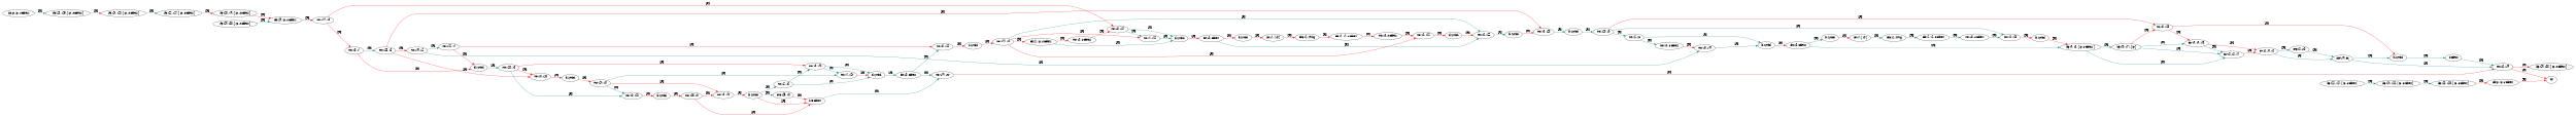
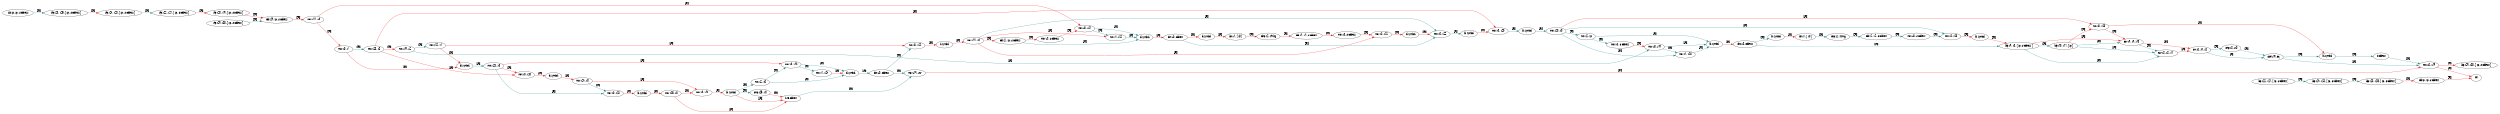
  digraph {
    fontname="Patrick Hand"
    rankdir=LR
    node [fontname="Patrick Hand"]
    edge [color=red fontname="Patrick Hand"]
    n1 [label="sub sp , sp , # address"]
    n2 [label="stp x28 , x25 , [ sp , # address ]"]
    n3 [label="stp x24 , x23 , [ sp , # address ]"]
    n4 [label="stp x22 , x21 , [ sp , # address ]"]
    n5 [label="stp x20 , x19 , [ sp , # address ]"]
    n6 [label="add x29 , sp , # address"]
    n7 [label="stp x29 , x30 , [ sp , # address ]"]
    n8 [label="mov w21 , w0"]
    n9 [label="mov x0 , x1"]
    n10 [label="mov w0 , w21"]
    n11 [label="mov x20 , x3"]
    n12 [label="bl symbol"]
    n13 [label="mov x1 , x22"]
    n14 [label="bl symbol"]
    n15 [label="mov w19 , w2"]
    n16 [label="mov x0 , x20"]
    n17 [label="mov x0 , x20"]
    n18 [label="mov x23 , x0"]
    n19 [label="mov x22 , x1"]
    n20 [label="mov w0 , w19"]
    n21 [label="bl symbol"]
    n22 [label="bl symbol"]
    n23 [label="mov x0 , x22"]
+   n24 [label="mov x1 , x20"]
    n25 [label="bl symbol"]
    n26 [label="bl symbol"]
    n27 [label="mov x0 , x23"]
    n28 [label="mov x0 , x23"]
    n29 [label="bl symbol"]
    n30 [label="mov x1 , x24"]
    n31 [label="bl symbol"]
    n32 [label="mov x24 , x0"]
    n33 [label="mov x0 , x24"]
    n34 [label="bl symbol"]
    n35 [label="mov x25 , x0"]
    n36 [label="b.ne address"]
    n37 [label="mov w19 , wzr"]
    n38 [label="cmp x25 , x0"]
    n39 [label="mov x2 , x0"]
    n40 [label="mov w0 , w19"]
    n41 [label="ldp x29 , x30 , [ sp , # address ]"]
    n42 [label=ret]
    n43 [label="cbz w0 , address"]
    n44 [label="mov x22 , x0"]
    n45 [label="add x2 , sp , # address"]
    n46 [label="mov x0 , x22"]
    n47 [label="mov x3 , x22"]
    n48 [label="mov w3 , # address"]
    n49 [label="bl symbol"]
    n50 [label="bl symbol"]
    n51 [label="cbz w0 , address"]
    n52 [label="bl symbol"]
    n53 [label="ldr w1 , [ x0 ]"]
    n54 [label="adrp x2 , string"]
    n55 [label="mov x20 , x0"]
    n56 [label="mov x2 , sp"]
    n57 [label="mov x0 , x20"]
    n58 [label="mov x3 , x20"]
    n59 [label="mov w3 , # address"]
    n60 [label="eor x9 , x9 , x10"]
    n61 [label="bl symbol"]
    n62 [label="bl symbol"]
    n63 [label="cbz w0 , address"]
    n64 [label="ldp x9 , x8 , [ sp , # address ]"]
    n65 [label="bl symbol"]
    n66 [label="ldp x10 , x11 , [ sp ]"]
    n67 [label="eor x8 , x8 , x11"]
    n68 [label="ldr w1 , [ x0 ]"]
    n69 [label="orr x8 , x9 , x8"]
    n70 [label="adrp x2 , string"]
    n71 [label="add x2 , x2 , # address"]
    n72 [label="mov w0 , # address"]
    n73 [label="b address"]
    n74 [label="cmp x8 , # 0"]
    n75 [label="cset w19 , eq"]
    n76 [label="add x2 , x2 , # address"]
    n77 [label="mov w0 , # address"]
    n78 [label="ldp x22 , x21 , [ sp , # address ]"]
    n79 [label="ldp x24 , x23 , [ sp , # address ]"]
    n80 [label="ldp x28 , x25 , [ sp , # address ]"]
    n81 [label="add sp , sp , # address"]
    n1 -> n2 [color=teal label=CFG]
    n2 -> n3 [label=CFG]
    n3 -> n4 [color=teal label=CFG]
    n4 -> n5 [label=CFG]
    n5 -> n6 [label=CFG]
    n6 -> n8 [label=CFG]
    n7 -> n6 [color=teal label=CFG]
    n8 -> n9 [label=CFG]
    n8 -> n10 [label=DFG]
    n9 -> n11 [color=teal label=CFG]
    n9 -> n12 [label=DFG]
    n10 -> n13 [color=teal label=CFG]
    n10 -> n14 [color=teal label=DFG]
    n11 -> n15 [label=CFG]
    n11 -> n16 [label=DFG]
    n11 -> n17 [label=DFG]
    n12 -> n18 [color=teal label=DFG]
    n13 -> n14 [color=teal label=DFG]
    n14 -> n51 [label=DFG]
    n15 -> n19 [color=teal label=CFG]
    n15 -> n20 [color=teal label=DFG]
    n16 -> n21 [label=DFG]
    n17 -> n22 [color=teal label=DFG]
    n18 -> n16 [label=CFG]
    n18 -> n27 [color=teal label=DFG]
    n18 -> n28 [label=DFG]
    n19 -> n12 [label=CFG]
    n19 -> n23 [label=DFG]
+   n20 -> n24 [color=teal label=CFG]
    n20 -> n25 [color=teal label=DFG]
    n21 -> n32 [label=DFG]
    n22 -> n55 [color=teal label=DFG]
    n23 -> n26 [label=DFG]
+   n24 -> n25 [color=teal label=DFG]
    n25 -> n63 [label=DFG]
    n26 -> n44 [label=DFG]
    n27 -> n29 [label=DFG]
    n28 -> n30 [color=teal label=CFG]
    n28 -> n31 [color=teal label=DFG]
    n29 -> n35 [label=DFG]
    n30 -> n31 [label=DFG]
    n31 -> n43 [color=teal label=DFG]
    n32 -> n27 [color=teal label=CFG]
-   n32 -> n30 [color=teal label=DFG]
    n32 -> n33 [label=DFG]
    n33 -> n34 [label=DFG]
    n34 -> n36 [label=DFG]
    n34 -> n38 [color=teal label=CFG]
    n34 -> n39 [color=teal label=DFG]
    n35 -> n33 [label=CFG]
    n35 -> n36 [label=DFG]
    n36 -> n37 [color=teal label=CFG]
    n37 -> n40 [label=DFG]
    n38 -> n36 [label=CFG]
    n39 -> n28 [color=teal label=CFG]
    n39 -> n31 [color=teal label=DFG]
    n40 -> n41 [label=CFG]
    n40 -> n42 [label=DFG]
    n43 -> n23 [color=teal label=CFG]
    n43 -> n37 [color=teal label=CFG]
    n44 -> n13 [label=DFG]
    n44 -> n45 [label=CFG]
    n44 -> n46 [color=teal label=DFG]
    n44 -> n47 [label=DFG]
    n45 -> n14 [color=teal label=DFG]
    n45 -> n48 [label=CFG]
    n46 -> n49 [color=teal label=DFG]
    n47 -> n50 [label=CFG]
    n48 -> n10 [label=CFG]
    n49 -> n17 [label=CFG]
    n50 -> n46 [label=CFG]
    n51 -> n46 [color=teal label=CFG]
    n51 -> n52 [label=CFG]
    n52 -> n53 [label=DFG]
    n53 -> n54 [label=CFG]
    n54 -> n71 [label=CFG]
+   n55 -> n24 [color=teal label=DFG]
    n55 -> n56 [color=teal label=CFG]
    n55 -> n57 [label=DFG]
    n55 -> n58 [color=teal label=DFG]
    n56 -> n25 [color=teal label=DFG]
    n56 -> n59 [color=teal label=CFG]
    n57 -> n60 [label=CFG]
    n57 -> n61 [label=DFG]
    n58 -> n62 [label=CFG]
    n59 -> n20 [label=CFG]
    n60 -> n67 [color=teal label=CFG]
    n60 -> n69 [label=DFG]
    n61 -> n73 [color=teal label=CFG]
    n62 -> n64 [label=CFG]
    n63 -> n64 [color=teal label=CFG]
    n63 -> n65 [color=teal label=CFG]
+   n64 -> n60 [label=DFG]
    n64 -> n66 [color=teal label=CFG]
    n64 -> n67 [color=teal label=DFG]
    n65 -> n68 [label=DFG]
    n66 -> n57 [label=CFG]
    n66 -> n60 [color=teal label=DFG]
    n66 -> n67 [color=teal label=DFG]
    n67 -> n69 [label=DFG]
    n68 -> n70 [color=teal label=CFG]
    n69 -> n74 [color=teal label=CFG]
    n69 -> n75 [color=teal label=DFG]
    n70 -> n76 [color=teal label=CFG]
    n71 -> n72 [label=CFG]
    n72 -> n47 [label=CFG]
    n73 -> n40 [color=teal label=CFG]
    n74 -> n75 [color=teal label=CFG]
    n75 -> n40 [color=teal label=DFG]
    n75 -> n61 [color=teal label=CFG]
    n76 -> n77 [color=teal label=CFG]
    n77 -> n58 [color=teal label=CFG]
    n78 -> n79 [color=teal label=CFG]
    n79 -> n80 [color=teal label=CFG]
    n80 -> n81 [label=CFG]
    n81 -> n42 [label=CFG]
  }
